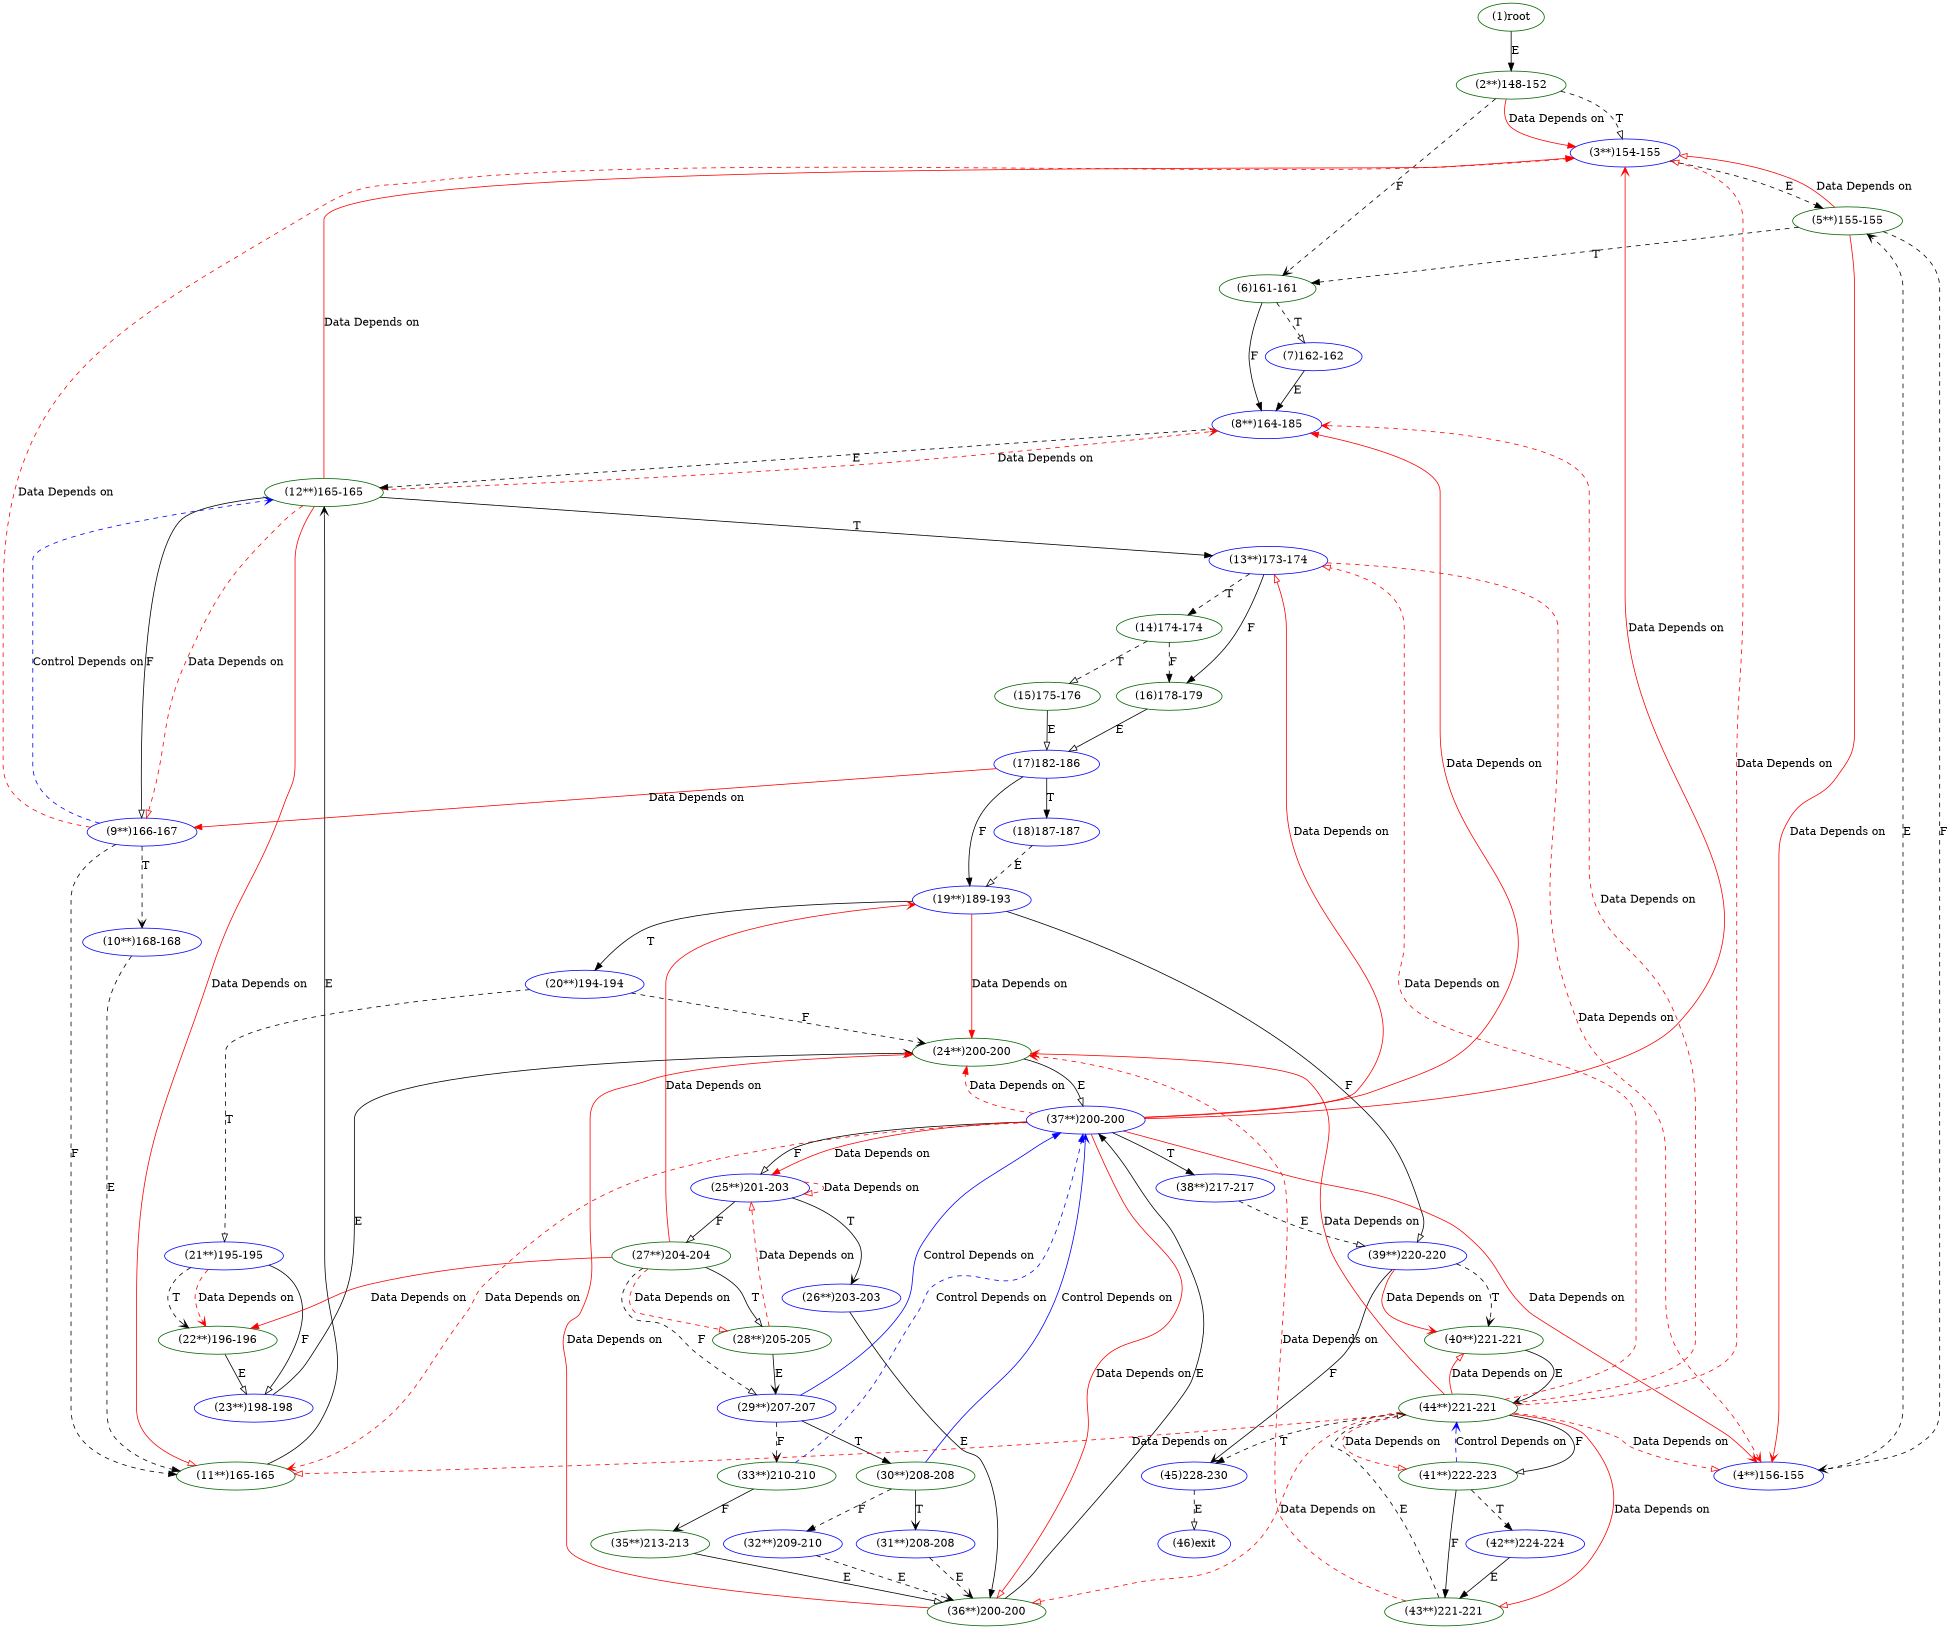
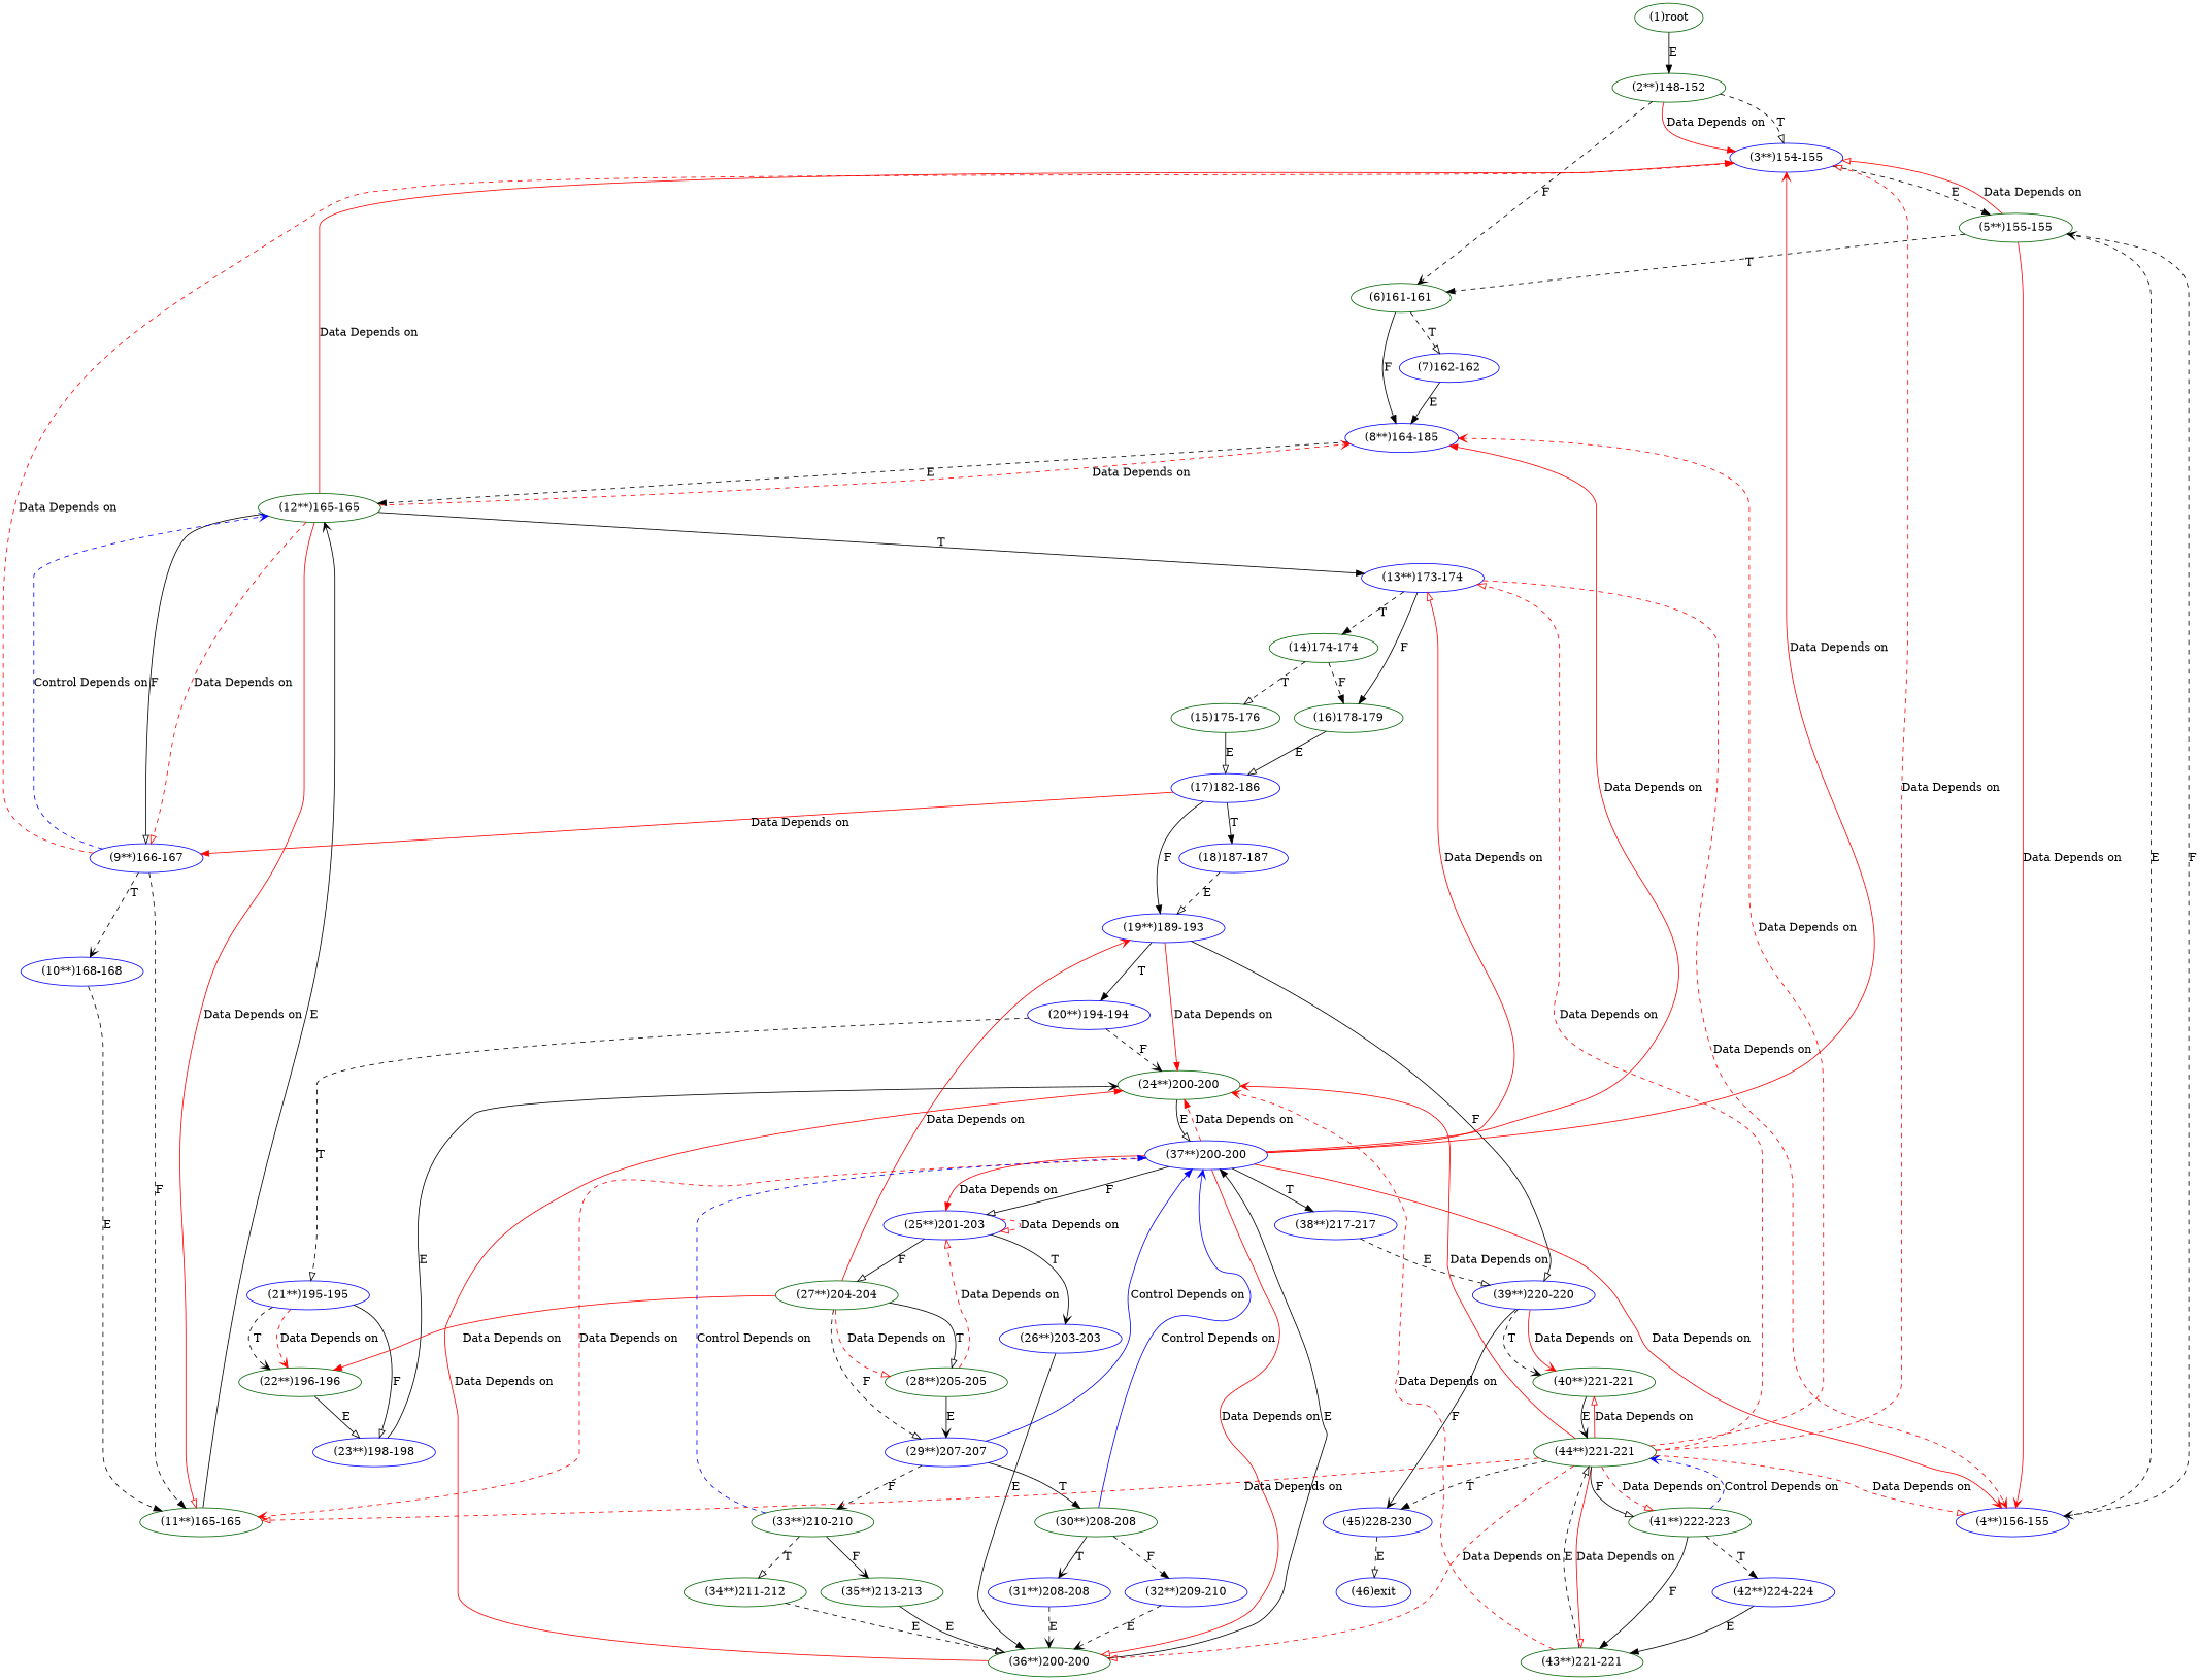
  digraph {
    node [color=blue]
    edge [arrowhead=onormal style=solid]
    n1 [color=darkgreen label="(1)root"]
    n2 [color=darkgreen label="(2**)148-152"]
    n3 [label="(3**)154-155"]
    n4 [color=darkgreen label="(6)161-161"]
    n5 [color=darkgreen label="(5**)155-155"]
    n6 [label="(7)162-162"]
    n7 [label="(8**)164-185"]
    n8 [label="(4**)156-155"]
    n9 [color=darkgreen label="(12**)165-165"]
    n10 [label="(9**)166-167"]
    n11 [color=darkgreen label="(11**)165-165"]
    n12 [label="(13**)173-174"]
    n13 [label="(10**)168-168"]
    n14 [color=darkgreen label="(14)174-174"]
    n15 [color=darkgreen label="(16)178-179"]
    n16 [color=darkgreen label="(15)175-176"]
    n17 [label="(17)182-186"]
    n18 [label="(19**)189-193"]
    n19 [label="(18)187-187"]
    n20 [label="(20**)194-194"]
    n21 [color=darkgreen label="(24**)200-200"]
    n22 [label="(39**)220-220"]
    n23 [label="(21**)195-195"]
    n24 [label="(37**)200-200"]
    n25 [color=darkgreen label="(40**)221-221"]
    n26 [label="(45)228-230"]
    n27 [label="(23**)198-198"]
    n28 [color=darkgreen label="(22**)196-196"]
    n29 [label="(25**)201-203"]
    n30 [color=darkgreen label="(27**)204-204"]
    n31 [label="(26**)203-203"]
    n32 [label="(29**)207-207"]
    n33 [color=darkgreen label="(28**)205-205"]
    n34 [color=darkgreen label="(36**)200-200"]
    n35 [label="(38**)217-217"]
    n36 [color=darkgreen label="(30**)208-208"]
    n37 [color=darkgreen label="(33**)210-210"]
    n38 [label="(31**)208-208"]
    n39 [label="(32**)209-210"]
+   n40 [color=darkgreen label="(34**)211-212"]
    n41 [color=darkgreen label="(35**)213-213"]
    n42 [color=darkgreen label="(44**)221-221"]
    n43 [label="(46)exit"]
    n44 [label="(42**)224-224"]
    n45 [color=darkgreen label="(43**)221-221"]
    n46 [color=darkgreen label="(41**)222-223"]
    n1 -> n2 [arrowhead=normal label=E]
    n2 -> n3 [label=T style=dashed]
    n2 -> n3 [arrowhead=normal color=red label="Data Depends on"]
    n2 -> n4 [arrowhead=vee label=F style=dashed]
    n3 -> n5 [arrowhead=normal label=E style=dashed]
    n4 -> n6 [label=T style=dashed]
    n4 -> n7 [arrowhead=normal label=F]
    n5 -> n3 [color=red label="Data Depends on"]
    n5 -> n4 [arrowhead=normal label=T style=dashed]
    n5 -> n8 [arrowhead=vee label=F style=dashed]
    n5 -> n8 [arrowhead=vee color=red label="Data Depends on"]
    n6 -> n7 [arrowhead=normal label=E]
    n7 -> n9 [arrowhead=normal label=E style=dashed]
    n8 -> n5 [arrowhead=vee label=E style=dashed]
    n9 -> n3 [arrowhead=normal color=red label="Data Depends on"]
    n9 -> n7 [arrowhead=vee color=red label="Data Depends on" style=dashed]
    n9 -> n10 [label=F]
    n9 -> n10 [color=red label="Data Depends on" style=dashed]
    n9 -> n11 [color=red label="Data Depends on"]
    n9 -> n12 [arrowhead=normal label=T]
    n10 -> n3 [arrowhead=normal color=red label="Data Depends on" style=dashed]
    n10 -> n9 [arrowhead=vee color=blue label="Control Depends on" style=dashed]
    n10 -> n11 [arrowhead=normal label=F style=dashed]
    n10 -> n13 [arrowhead=vee label=T style=dashed]
    n11 -> n9 [arrowhead=vee label=E]
    n12 -> n8 [arrowhead=vee color=red label="Data Depends on" style=dashed]
    n12 -> n14 [arrowhead=normal label=T style=dashed]
    n12 -> n15 [arrowhead=normal label=F]
    n13 -> n11 [arrowhead=normal label=E style=dashed]
    n14 -> n15 [arrowhead=normal label=F style=dashed]
    n14 -> n16 [label=T style=dashed]
    n15 -> n17 [label=E]
    n16 -> n17 [label=E]
    n17 -> n10 [arrowhead=normal color=red label="Data Depends on"]
    n17 -> n18 [arrowhead=normal label=F]
    n17 -> n19 [arrowhead=normal label=T]
    n18 -> n20 [arrowhead=normal label=T]
    n18 -> n21 [arrowhead=normal color=red label="Data Depends on"]
    n18 -> n22 [label=F]
    n19 -> n18 [label=E style=dashed]
    n20 -> n21 [arrowhead=vee label=F style=dashed]
    n20 -> n23 [label=T style=dashed]
    n21 -> n24 [label=E]
    n22 -> n25 [arrowhead=vee label=T style=dashed]
    n22 -> n25 [arrowhead=vee color=red label="Data Depends on"]
    n22 -> n26 [arrowhead=vee label=F]
    n23 -> n27 [label=F]
    n23 -> n28 [arrowhead=vee label=T style=dashed]
    n23 -> n28 [arrowhead=vee color=red label="Data Depends on" style=dashed]
    n24 -> n3 [arrowhead=vee color=red label="Data Depends on"]
    n24 -> n7 [arrowhead=normal color=red label="Data Depends on"]
    n24 -> n8 [arrowhead=vee color=red label="Data Depends on"]
    n24 -> n11 [arrowhead=vee color=red label="Data Depends on" style=dashed]
    n24 -> n12 [color=red label="Data Depends on"]
    n24 -> n21 [arrowhead=normal color=red label="Data Depends on" style=dashed]
    n24 -> n29 [label=F]
    n24 -> n29 [arrowhead=normal color=red label="Data Depends on"]
    n24 -> n34 [color=red label="Data Depends on"]
    n24 -> n35 [arrowhead=normal label=T]
    n25 -> n42 [arrowhead=vee label=E]
    n26 -> n43 [label=E style=dashed]
    n27 -> n21 [arrowhead=vee label=E]
    n28 -> n27 [label=E]
    n29 -> n29 [color=red label="Data Depends on" style=dashed]
    n29 -> n30 [label=F]
    n29 -> n31 [arrowhead=vee label=T]
    n30 -> n18 [arrowhead=vee color=red label="Data Depends on"]
    n30 -> n28 [arrowhead=normal color=red label="Data Depends on"]
    n30 -> n32 [label=F style=dashed]
    n30 -> n33 [label=T]
    n30 -> n33 [color=red label="Data Depends on" style=dashed]
    n31 -> n34 [arrowhead=normal label=E]
    n32 -> n24 [arrowhead=normal color=blue label="Control Depends on"]
    n32 -> n36 [arrowhead=normal label=T]
    n32 -> n37 [arrowhead=vee label=F style=dashed]
    n33 -> n29 [color=red label="Data Depends on" style=dashed]
    n33 -> n32 [arrowhead=vee label=E]
    n34 -> n21 [arrowhead=normal color=red label="Data Depends on"]
    n34 -> n24 [arrowhead=normal label=E]
    n35 -> n22 [label=E style=dashed]
    n36 -> n24 [arrowhead=vee color=blue label="Control Depends on"]
    n36 -> n38 [arrowhead=vee label=T]
    n36 -> n39 [arrowhead=normal label=F style=dashed]
    n37 -> n24 [arrowhead=normal color=blue label="Control Depends on" style=dashed]
+   n37 -> n40 [label=T style=dashed]
    n37 -> n41 [arrowhead=vee label=F]
    n38 -> n34 [arrowhead=vee label=E style=dashed]
    n39 -> n34 [arrowhead=vee label=E style=dashed]
+   n40 -> n34 [label=E style=dashed]
    n41 -> n34 [label=E]
    n42 -> n3 [color=red label="Data Depends on" style=dashed]
    n42 -> n7 [arrowhead=vee color=red label="Data Depends on" style=dashed]
    n42 -> n8 [color=red label="Data Depends on" style=dashed]
    n42 -> n11 [color=red label="Data Depends on" style=dashed]
    n42 -> n12 [color=red label="Data Depends on" style=dashed]
    n42 -> n21 [arrowhead=vee color=red label="Data Depends on"]
    n42 -> n25 [color=red label="Data Depends on"]
    n42 -> n26 [arrowhead=normal label=T style=dashed]
    n42 -> n34 [color=red label="Data Depends on" style=dashed]
    n42 -> n45 [color=red label="Data Depends on"]
    n42 -> n46 [label=F]
    n42 -> n46 [color=red label="Data Depends on" style=dashed]
    n44 -> n45 [arrowhead=normal label=E]
    n45 -> n21 [arrowhead=vee color=red label="Data Depends on" style=dashed]
    n45 -> n42 [label=E style=dashed]
    n46 -> n42 [arrowhead=vee color=blue label="Control Depends on" style=dashed]
    n46 -> n44 [arrowhead=normal label=T style=dashed]
    n46 -> n45 [arrowhead=normal label=F]
  }
